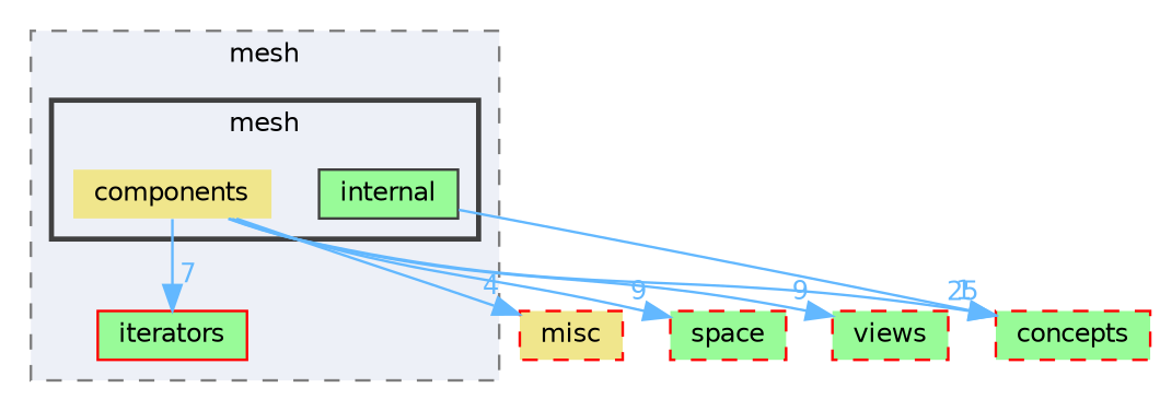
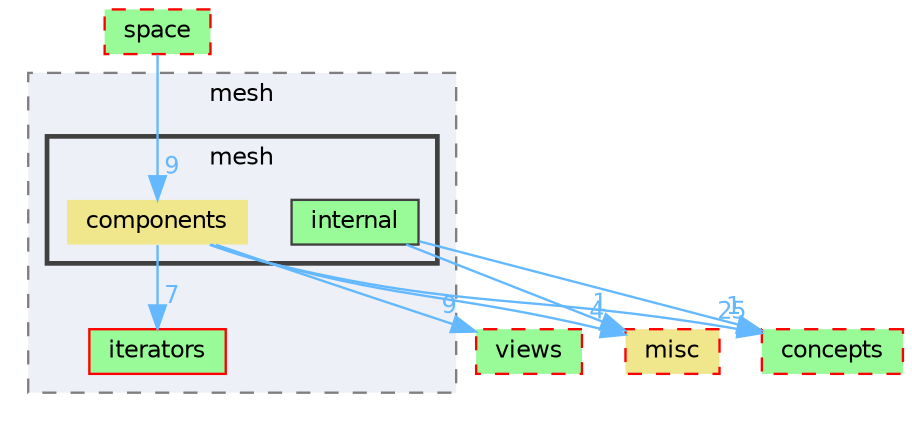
  digraph {
    compound=true
    node [fillcolor=palegreen fontname=Helvetica fontsize=10 shape=box style="filled,dashed" color=red]
    edge [color=steelblue1 fontcolor=steelblue1 fontname=Helvetica fontsize=10 headlabel=9 labeldistance=1.5 labelfontname=Helvetica labelfontsize=10]
    n1 [fillcolor=khaki height=0.2 label=components shape=plaintext style=filled width=0.4 color=""]
    n2 [color=grey25 height=0.2 label=internal style=filled width=0.4]
    n3 [height=0.2 label=iterators style=filled width=0.4]
    n4 [fillcolor=khaki height=0.2 label=misc width=0.4]
    n5 [height=0.2 label=views width=0.4]
    n6 [height=0.2 label=concepts width=0.4]
    n7 [height=0.2 label=space width=0.4]
    subgraph cluster_1 {
      bgcolor="#edf0f7"
      fontname=Helvetica
      fontsize=10
      label=mesh
      pencolor=grey50
      style="filled,dashed"
      n3
      subgraph cluster_2 {
        bgcolor="#edf0f7"
        fontname=Helvetica
        fontsize=10
        label=mesh
        pencolor=grey25
        style="filled,bold"
        n1
        n2
      }
    }
    n1 -> n3 [headlabel=7]
    n1 -> n4 [headlabel=4]
    n1 -> n5
    n1 -> n6 [headlabel=25]
-   n1 -> n7
+   n7 -> n1
+   n2 -> n4 [headlabel=1]
    n2 -> n6 [headlabel=1]
  }
